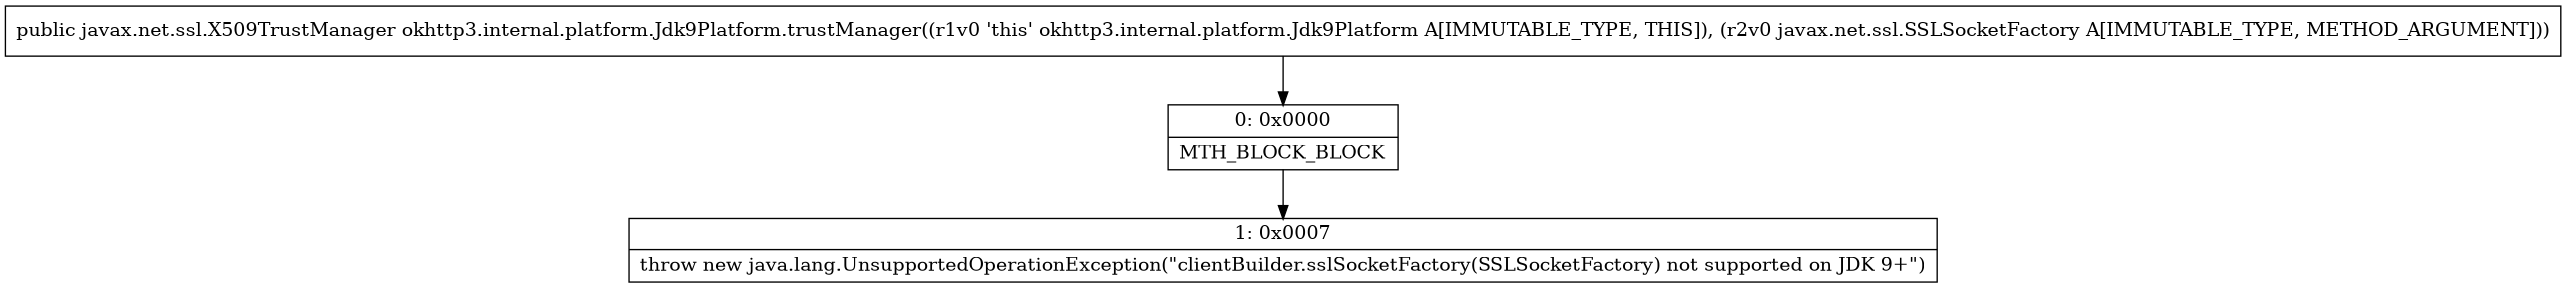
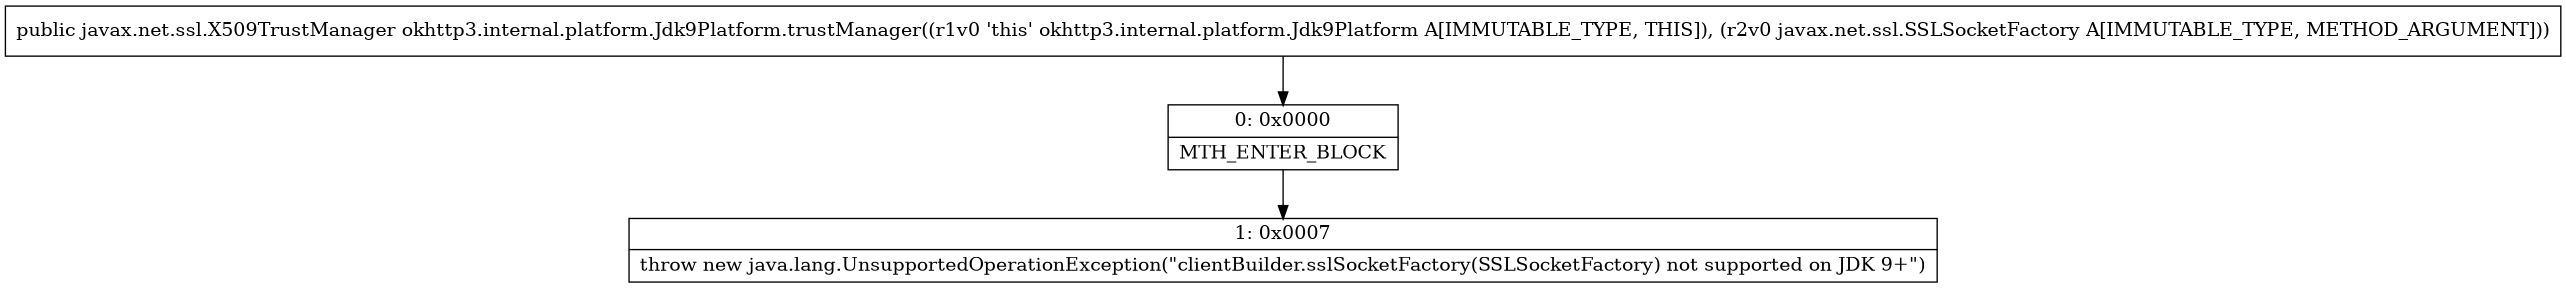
  digraph {
    node [shape=record]
-   n1 [label="{0\:\ 0x0000|MTH_BLOCK_BLOCK\l}"]
+   n1 [label="{0\:\ 0x0000|MTH_ENTER_BLOCK\l}"]
    n2 [label="{1\:\ 0x0007|throw new java.lang.UnsupportedOperationException(\"clientBuilder.sslSocketFactory(SSLSocketFactory) not supported on JDK 9+\")\l}"]
    n3 [label="{public javax.net.ssl.X509TrustManager okhttp3.internal.platform.Jdk9Platform.trustManager((r1v0 'this' okhttp3.internal.platform.Jdk9Platform A[IMMUTABLE_TYPE, THIS]), (r2v0 javax.net.ssl.SSLSocketFactory A[IMMUTABLE_TYPE, METHOD_ARGUMENT])) }"]
    n1 -> n2
    n3 -> n1
  }
